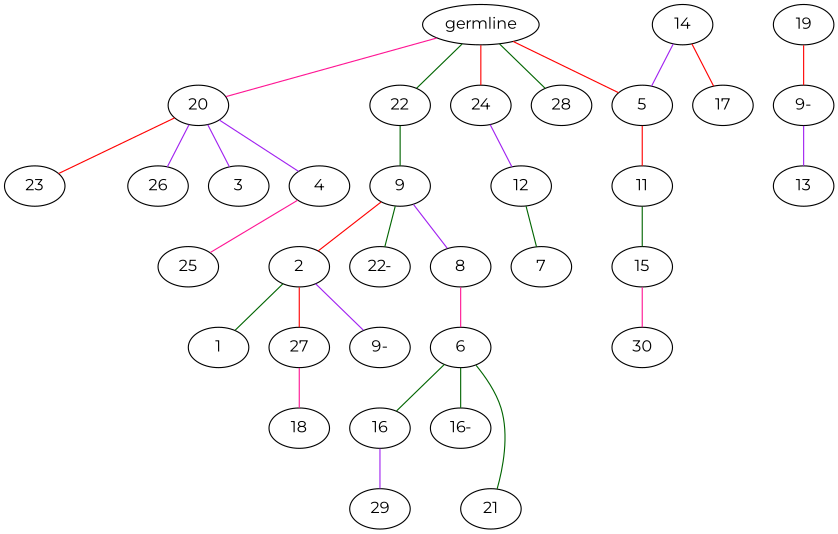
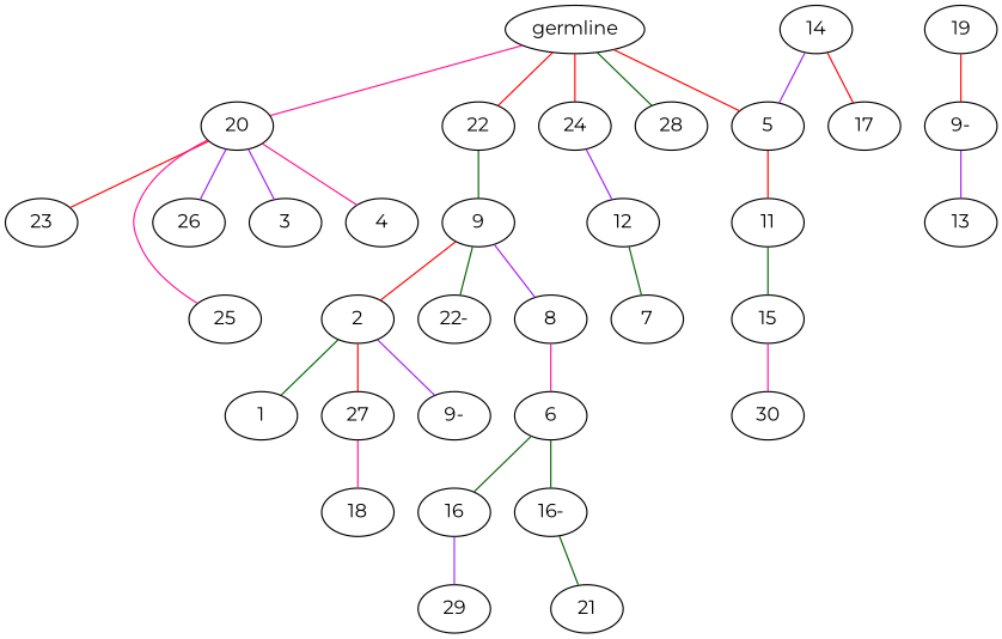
  graph {
    fontname=Montserrat
    node [fontname=Montserrat]
    edge [color=darkgreen fontname=Montserrat]
    n1 [label=germline]
    n2 [label=20]
    n3 [label=22]
    n4 [label=24]
    n5 [label=28]
    n6 [label=5]
    n7 [label=14]
    n8 [label=17]
    n9 [label=23]
    n10 [label=25]
    n11 [label=26]
    n12 [label=3]
    n13 [label=4]
    n14 [label=9]
    n15 [label=12]
    n16 [label=11]
    n17 [label=15]
    n18 [label=30]
    n19 [label=2]
    n20 [label="22-"]
    n21 [label=8]
    n22 [label=1]
    n23 [label=27]
    n24 [label="9-"]
    n25 [label=6]
    n26 [label=18]
    n27 [label=16]
    n28 [label="16-"]
    n29 [label=21]
    n30 [label=29]
    n31 [label=19]
    n32 [label="9-"]
    n33 [label=13]
    n34 [label=7]
    n1 -- n2 [color=deeppink]
-   n1 -- n3
+   n1 -- n3 [color=red]
    n1 -- n4 [color=red]
    n1 -- n5
    n1 -- n6 [color=red]
    n2 -- n9 [color=red]
-   n13 -- n10 [color=deeppink]
+   n2 -- n10 [color=deeppink]
    n2 -- n11 [color=purple]
    n2 -- n12 [color=purple]
-   n2 -- n13 [color=purple]
+   n2 -- n13 [color=deeppink]
    n3 -- n14
    n4 -- n15 [color=purple]
    n6 -- n16 [color=red]
    n7 -- n6 [color=purple]
    n7 -- n8 [color=red]
    n14 -- n19 [color=red]
    n14 -- n20
    n14 -- n21 [color=purple]
    n15 -- n34
    n16 -- n17
    n17 -- n18 [color=deeppink]
    n19 -- n22
    n19 -- n23 [color=red]
    n19 -- n24 [color=purple]
    n21 -- n25 [color=deeppink]
    n23 -- n26 [color=deeppink]
    n25 -- n27
    n25 -- n28
-   n25 -- n29
+   n28 -- n29
    n27 -- n30 [color=purple]
    n31 -- n32 [color=red]
    n32 -- n33 [color=purple]
  }
